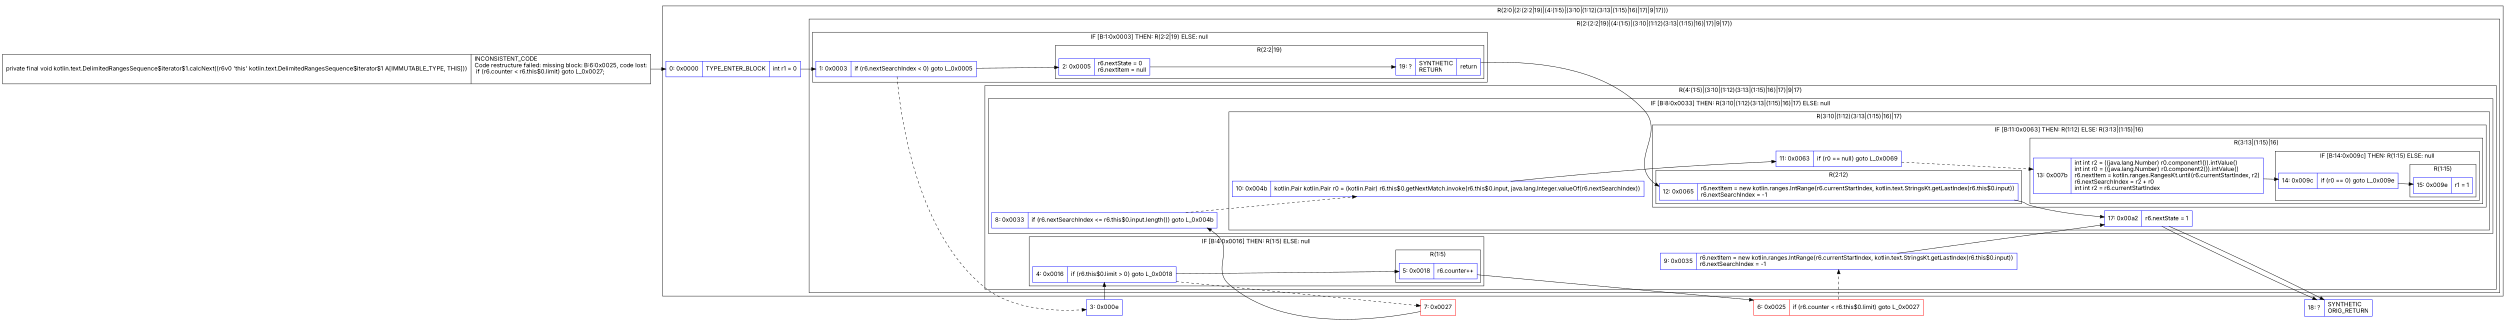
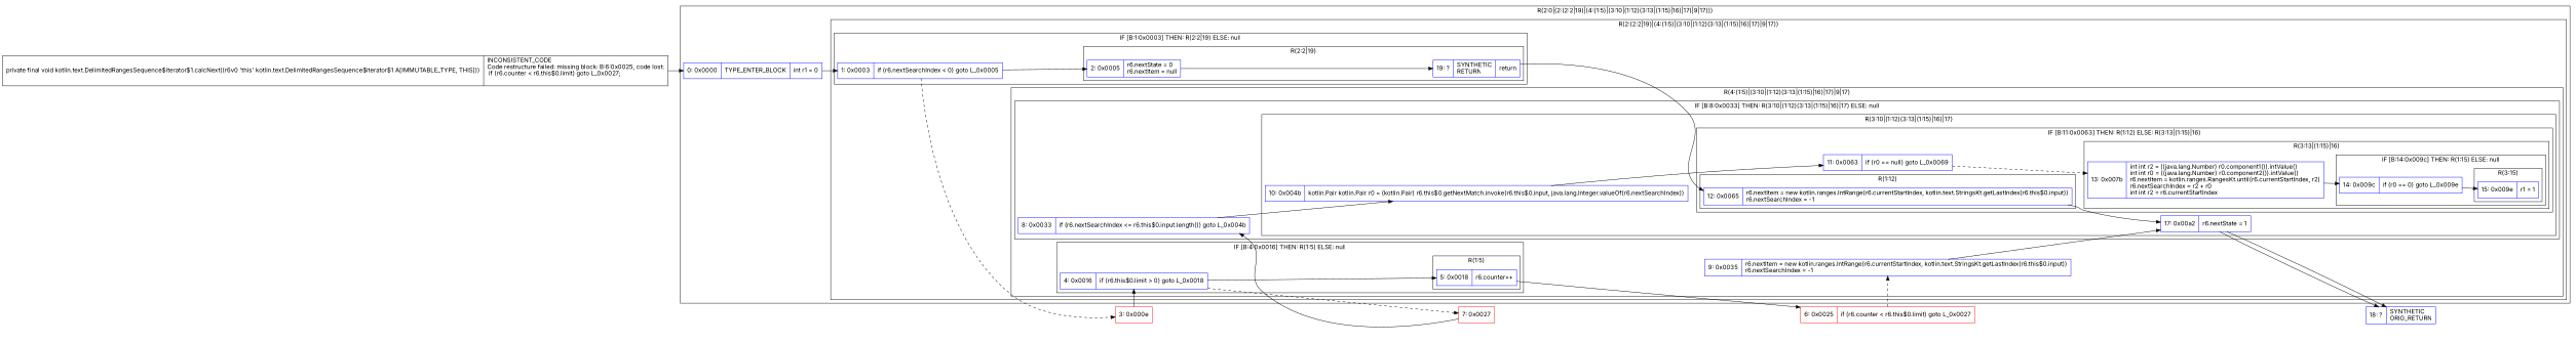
  digraph {
    fontname=Inter
    rankdir=LR
    node [color=blue fontname=Inter shape=record]
    edge [fontname=Inter]
    n1 [label="{2\:\ 0x0005|r6.nextState = 0\lr6.nextItem = null\l}"]
    n2 [label="{19\:\ ?|SYNTHETIC\lRETURN\l|return\l}"]
    n3 [label="{1\:\ 0x0003|if (r6.nextSearchIndex \< 0) goto L_0x0005\l}"]
    n4 [label="{5\:\ 0x0018|r6.counter++\l}"]
    n5 [label="{4\:\ 0x0016|if (r6.this$0.limit \> 0) goto L_0x0018\l}"]
    n6 [label="{12\:\ 0x0065|r6.nextItem = new kotlin.ranges.IntRange(r6.currentStartIndex, kotlin.text.StringsKt.getLastIndex(r6.this$0.input))\lr6.nextSearchIndex = \-1\l}"]
    n7 [label="{15\:\ 0x009e|r1 = 1\l}"]
    n8 [label="{14\:\ 0x009c|if (r0 == 0) goto L_0x009e\l}"]
    n9 [label="{13\:\ 0x007b|int int r2 = ((java.lang.Number) r0.component1()).intValue()\lint int r0 = ((java.lang.Number) r0.component2()).intValue()\lr6.nextItem = kotlin.ranges.RangesKt.until(r6.currentStartIndex, r2)\lr6.nextSearchIndex = r2 + r0\lint int r2 = r6.currentStartIndex\l}"]
    n10 [label="{11\:\ 0x0063|if (r0 == null) goto L_0x0069\l}"]
    n11 [label="{10\:\ 0x004b|kotlin.Pair kotlin.Pair r0 = (kotlin.Pair) r6.this$0.getNextMatch.invoke(r6.this$0.input, java.lang.Integer.valueOf(r6.nextSearchIndex))\l}"]
    n12 [label="{17\:\ 0x00a2|r6.nextState = 1\l}"]
    n13 [label="{8\:\ 0x0033|if (r6.nextSearchIndex \<= r6.this$0.input.length()) goto L_0x004b\l}"]
    n14 [label="{9\:\ 0x0035|r6.nextItem = new kotlin.ranges.IntRange(r6.currentStartIndex, kotlin.text.StringsKt.getLastIndex(r6.this$0.input))\lr6.nextSearchIndex = \-1\l}"]
    n15 [label="{0\:\ 0x0000|TYPE_ENTER_BLOCK\l|int r1 = 0\l}"]
-   n16 [label="{3\:\ 0x000e}"]
+   n16 [color=red label="{3\:\ 0x000e}"]
    n17 [color=red label="{6\:\ 0x0025|if (r6.counter \< r6.this$0.limit) goto L_0x0027\l}"]
    n18 [color=red label="{7\:\ 0x0027}"]
    n19 [label="{18\:\ ?|SYNTHETIC\lORIG_RETURN\l}"]
    n20 [label="{private final void kotlin.text.DelimitedRangesSequence$iterator$1.calcNext((r6v0 'this' kotlin.text.DelimitedRangesSequence$iterator$1 A[IMMUTABLE_TYPE, THIS]))  | INCONSISTENT_CODE\lCode restructure failed: missing block: B:6:0x0025, code lost:\l    if (r6.counter \< r6.this$0.limit) goto L_0x0027;\l\l}" color=""]
    subgraph cluster_1 {
      label="R(2:0|(2:(2:2|19)|(4:(1:5)|(3:10|(1:12)(3:13|(1:15)|16)|17)|9|17)))"
      n15
      subgraph cluster_2 {
        label="R(2:(2:2|19)|(4:(1:5)|(3:10|(1:12)(3:13|(1:15)|16)|17)|9|17))"
        subgraph cluster_3 {
          label="IF [B:1:0x0003] THEN: R(2:2|19) ELSE: null"
          n3
          subgraph cluster_4 {
            label="R(2:2|19)"
            n1
            n2
          }
        }
        subgraph cluster_5 {
          label="R(4:(1:5)|(3:10|(1:12)(3:13|(1:15)|16)|17)|9|17)"
          n14
          subgraph cluster_6 {
            label="IF [B:4:0x0016] THEN: R(1:5) ELSE: null"
            n5
            subgraph cluster_7 {
              label="R(1:5)"
              n4
            }
          }
          subgraph cluster_8 {
            label="IF [B:8:0x0033] THEN: R(3:10|(1:12)(3:13|(1:15)|16)|17) ELSE: null"
            n13
            subgraph cluster_9 {
              label="R(3:10|(1:12)(3:13|(1:15)|16)|17)"
              n11
              n12
              subgraph cluster_10 {
                label="IF [B:11:0x0063] THEN: R(1:12) ELSE: R(3:13|(1:15)|16)"
                n10
                subgraph cluster_11 {
-                 label="R(2:12)"
+                 label="R(1:12)"
                  n6
                }
                subgraph cluster_12 {
                  label="R(3:13|(1:15)|16)"
                  n9
                  subgraph cluster_13 {
                    label="IF [B:14:0x009c] THEN: R(1:15) ELSE: null"
                    n8
                    subgraph cluster_14 {
-                     label="R(1:15)"
+                     label="R(3:15)"
                      n7
                    }
                  }
                }
              }
            }
          }
        }
      }
    }
    n1 -> n2
    n2 -> n6
    n3 -> n1
    n3 -> n16 [style=dashed]
    n4 -> n17
    n5 -> n4
    n5 -> n18 [style=dashed]
    n6 -> n12
    n8 -> n7
    n9 -> n8
    n10 -> n9 [style=dashed]
    n11 -> n10
    n12 -> n19
    n12 -> n19
-   n13 -> n11 [style=dashed]
+   n13 -> n11
    n14 -> n12
    n15 -> n3
    n16 -> n5
    n17 -> n14 [style=dashed]
    n18 -> n13
    n20 -> n15
  }
